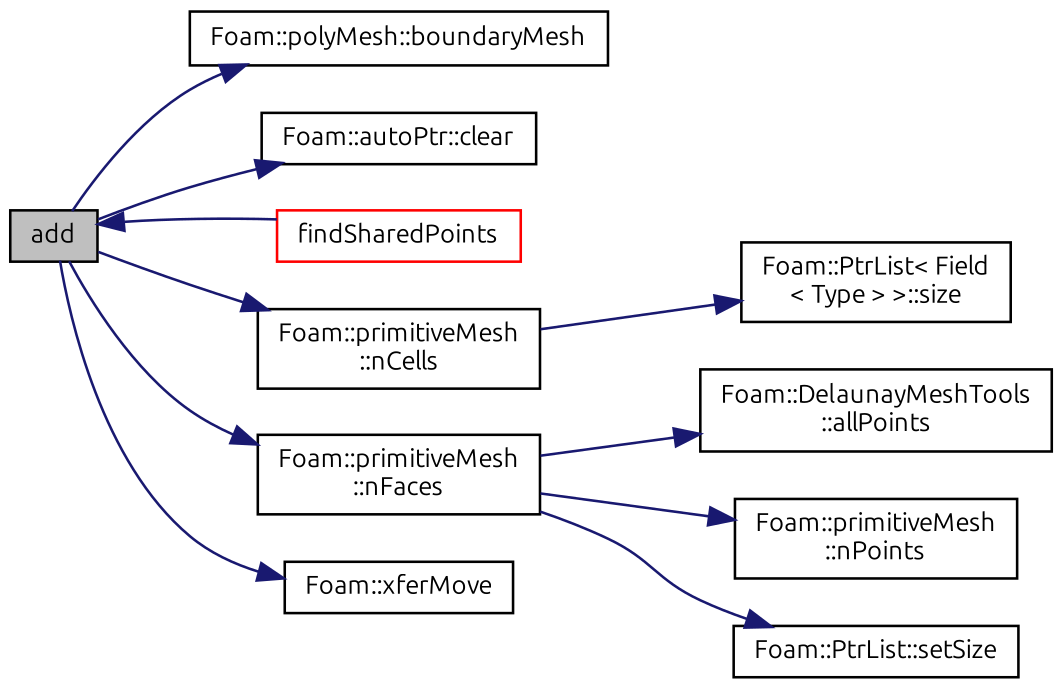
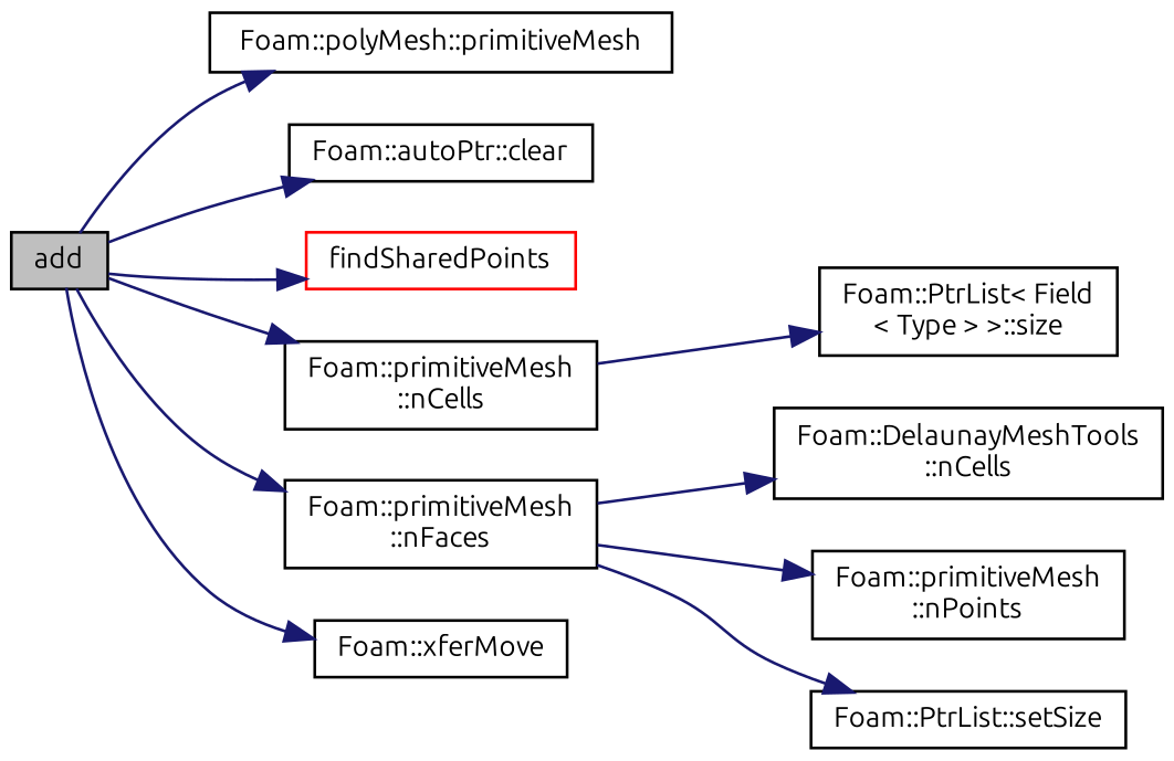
  digraph {
    fontname=Ubuntu
    rankdir=LR
    node [color=black fontname=Ubuntu fontsize=10 shape=record]
    edge [color=midnightblue fontname=Ubuntu fontsize=10 labelfontname=FreeSans labelfontsize=10 style=solid]
    n1 [fillcolor=grey75 fontcolor=black height=0.2 label=add style=filled width=0.4]
-   n2 [height=0.2 label="Foam::polyMesh::boundaryMesh" width=0.4]
+   n2 [height=0.2 label="Foam::polyMesh::primitiveMesh" width=0.4]
    n3 [height=0.2 label="Foam::autoPtr::clear" width=0.4]
    n4 [color=red height=0.2 label=findSharedPoints width=0.4]
    n5 [height=0.2 label="Foam::primitiveMesh\l::nCells" width=0.4]
    n6 [height=0.2 label="Foam::primitiveMesh\l::nFaces" width=0.4]
    n7 [height=0.2 label="Foam::xferMove" width=0.4]
-   n8 [height=0.2 label="Foam::DelaunayMeshTools\l::allPoints" width=0.4]
+   n8 [height=0.2 label="Foam::DelaunayMeshTools\l::nCells" width=0.4]
    n9 [height=0.2 label="Foam::PtrList\< Field\l\< Type \> \>::size" width=0.4]
    n10 [height=0.2 label="Foam::primitiveMesh\l::nPoints" width=0.4]
    n11 [height=0.2 label="Foam::PtrList::setSize" width=0.4]
    n1 -> n2
    n1 -> n3
-   n4 -> n1
+   n1 -> n4
    n1 -> n5
    n1 -> n6
    n1 -> n7
    n5 -> n9
    n6 -> n8
    n6 -> n10
    n6 -> n11
  }
